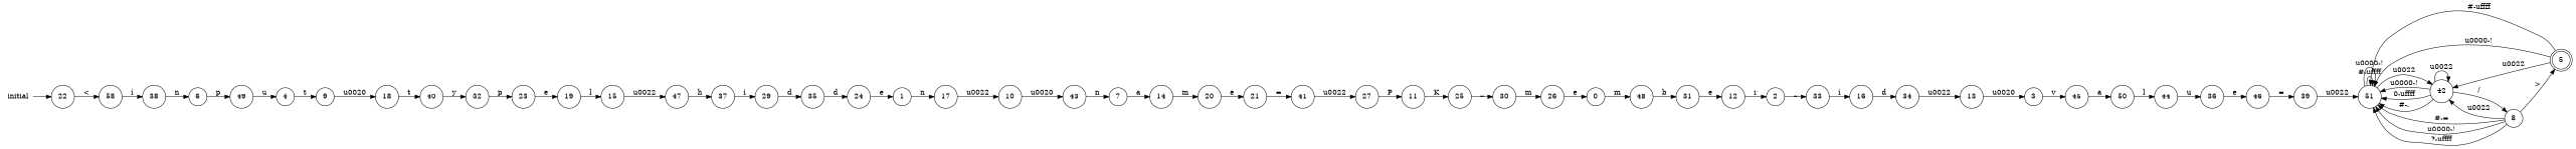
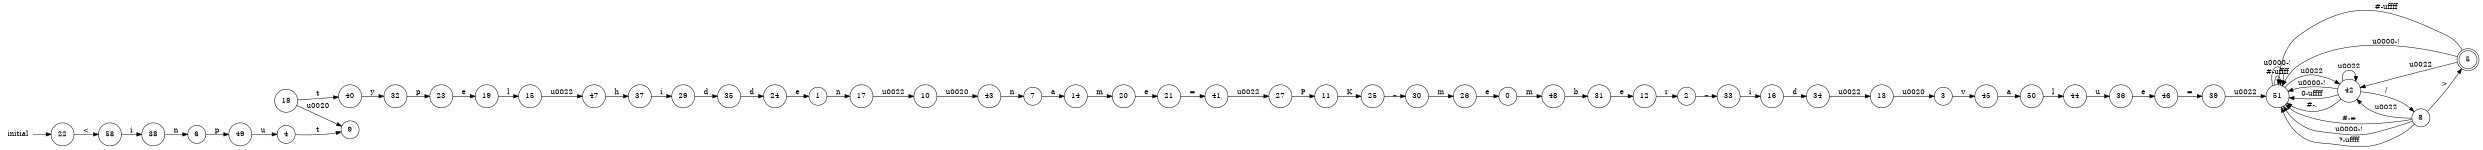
  digraph {
    rankdir=LR
    node [shape=circle]
    0
    48
    31
    12
    1
    17
    10
    43
    2
    33
    16
    34
    3
    45
    50
    44
    4
    9
    18
    40
    5 [shape=doublecircle]
    42
    51
    8
    6
    49
    7
    14
    20
    21
    32
    11
    25
    30
    26
    13
    41
    15
    47
    37
    29
    23
    19
    27
    n45 [label=58]
    22
    38
    initial [shape=plaintext]
    24
    35
    36
    46
    39
    0 -> 48 [label=m]
    48 -> 31 [label=b]
    31 -> 12 [label=e]
    12 -> 2 [label=r]
    1 -> 17 [label=n]
    17 -> 10 [label="\u0022"]
    10 -> 43 [label="\u0020"]
    43 -> 7 [label=n]
    2 -> 33 [label=_]
    33 -> 16 [label=i]
    16 -> 34 [label=d]
    34 -> 13 [label="\u0022"]
    3 -> 45 [label=v]
    45 -> 50 [label=a]
    50 -> 44 [label=l]
    44 -> 36 [label=u]
    4 -> 9 [label=t]
-   9 -> 18 [label="\u0020"]
+   18 -> 9 [label="\u0020"]
    18 -> 40 [label=t]
    40 -> 32 [label=y]
    5 -> 42 [label="\u0022"]
    5 -> 51 [label="#-\uffff"]
    5 -> 51 [label="\u0000-!"]
    42 -> 42 [label="\u0022"]
    42 -> 51 [label="\u0000-!"]
    42 -> 51 [label="0-\uffff"]
    42 -> 51 [label="#-."]
    42 -> 8 [label="/"]
    51 -> 42 [label="\u0022"]
    51 -> 51 [label="#-\uffff"]
    51 -> 51 [label="\u0000-!"]
    8 -> 5 [label=">"]
    8 -> 42 [label="\u0022"]
    8 -> 51 [label="#-="]
    8 -> 51 [label="\u0000-!"]
    8 -> 51 [label="?-\uffff"]
    6 -> 49 [label=p]
    49 -> 4 [label=u]
    7 -> 14 [label=a]
    14 -> 20 [label=m]
    20 -> 21 [label=e]
    21 -> 41 [label="="]
    32 -> 23 [label=p]
    11 -> 25 [label=K]
    25 -> 30 [label=_]
    30 -> 26 [label=m]
    26 -> 0 [label=e]
    13 -> 3 [label="\u0020"]
    41 -> 27 [label="\u0022"]
    15 -> 47 [label="\u0022"]
    47 -> 37 [label=h]
    37 -> 29 [label=i]
    29 -> 35 [label=d]
    23 -> 19 [label=e]
    19 -> 15 [label=l]
    27 -> 11 [label=P]
    n45 -> 38 [label=i]
    22 -> n45 [label="<"]
    38 -> 6 [label=n]
    initial -> 22
    24 -> 1 [label=e]
    35 -> 24 [label=d]
    36 -> 46 [label=e]
    46 -> 39 [label="="]
    39 -> 51 [label="\u0022"]
  }
